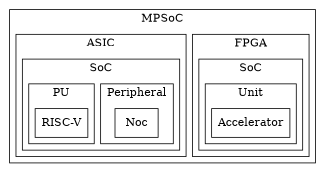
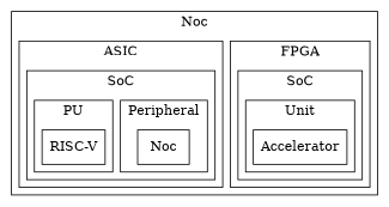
  digraph {
    splines=ortho
    node [shape=box]
    n1 [label=Accelerator]
    n2 [label=Noc]
    n3 [label="RISC-V"]
    subgraph cluster_1 {
-     label=MPSoC
+     label=Noc
      subgraph cluster_2 {
        label=FPGA
        subgraph cluster_3 {
          label=SoC
          subgraph cluster_4 {
            label=Unit
            n1
          }
        }
      }
      subgraph cluster_5 {
        label=ASIC
        subgraph cluster_6 {
          label=SoC
          subgraph cluster_7 {
            label=Peripheral
            n2
          }
          subgraph cluster_8 {
            label=PU
            n3
          }
        }
      }
    }
  }
